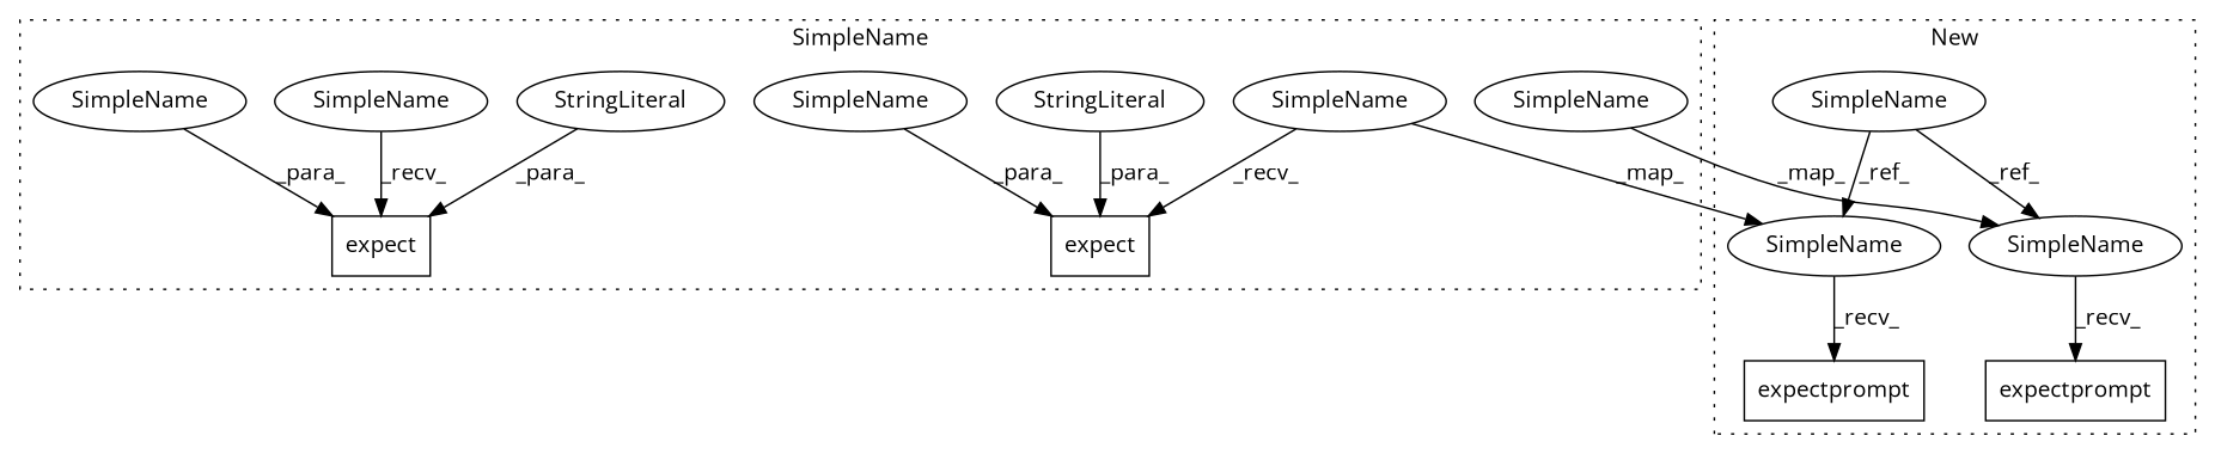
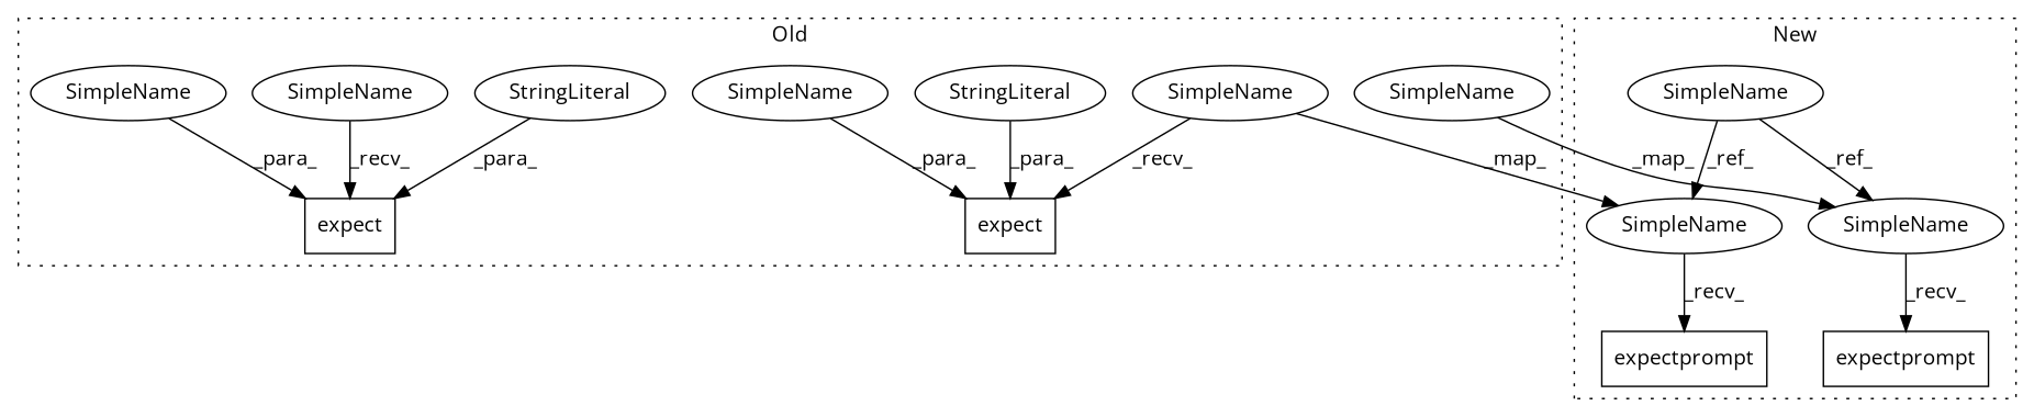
  digraph {
    fontname="Open Sans"
    node [a=42 l=1 shape=ellipse fontname="Open Sans"]
    edge [fontname="Open Sans"]
    n1 [a=32 l="7,1" label=expect s="6090,6117" shape=box]
    n2 [a=45 l=12 label=StringLiteral s=6097]
    n3 [a=32 l="7,1" label=expect s="6259,6286" shape=box]
    n4 [a=45 l=12 label=StringLiteral s=6266]
    n5 [l=7 label=SimpleName s=6110]
    n6 [l=7 label=SimpleName s=6279]
    n7 [label=SimpleName s=6257]
    n8 [label=SimpleName s=6426]
    n9 [label=SimpleName s=6088]
    n10 [a=32 l=14 label=expectprompt s=6742 shape=box]
    n11 [label=SimpleName s=6632]
    n12 [a=32 l=14 label=expectprompt s=7052 shape=box]
    n13 [label=SimpleName s=6740]
    n14 [label=SimpleName s=7050]
    subgraph cluster_1 {
-     label=SimpleName
+     label=Old
      style=dotted
      n1
      n2
      n3
      n4
      n5
      n6
      n7
      n8
      n9
    }
    subgraph cluster_2 {
      label=New
      style=dotted
      n10
      n11
      n12
      n13
      n14
    }
    n2 -> n1 [label=_para_]
    n4 -> n3 [label=_para_]
    n5 -> n1 [label=_para_]
    n6 -> n3 [label=_para_]
    n7 -> n3 [label=_recv_]
    n8 -> n14 [label=_map_]
    n9 -> n1 [label=_recv_]
    n9 -> n13 [label=_map_]
    n11 -> n13 [label=_ref_]
    n11 -> n14 [label=_ref_]
    n13 -> n10 [label=_recv_]
    n14 -> n12 [label=_recv_]
  }
